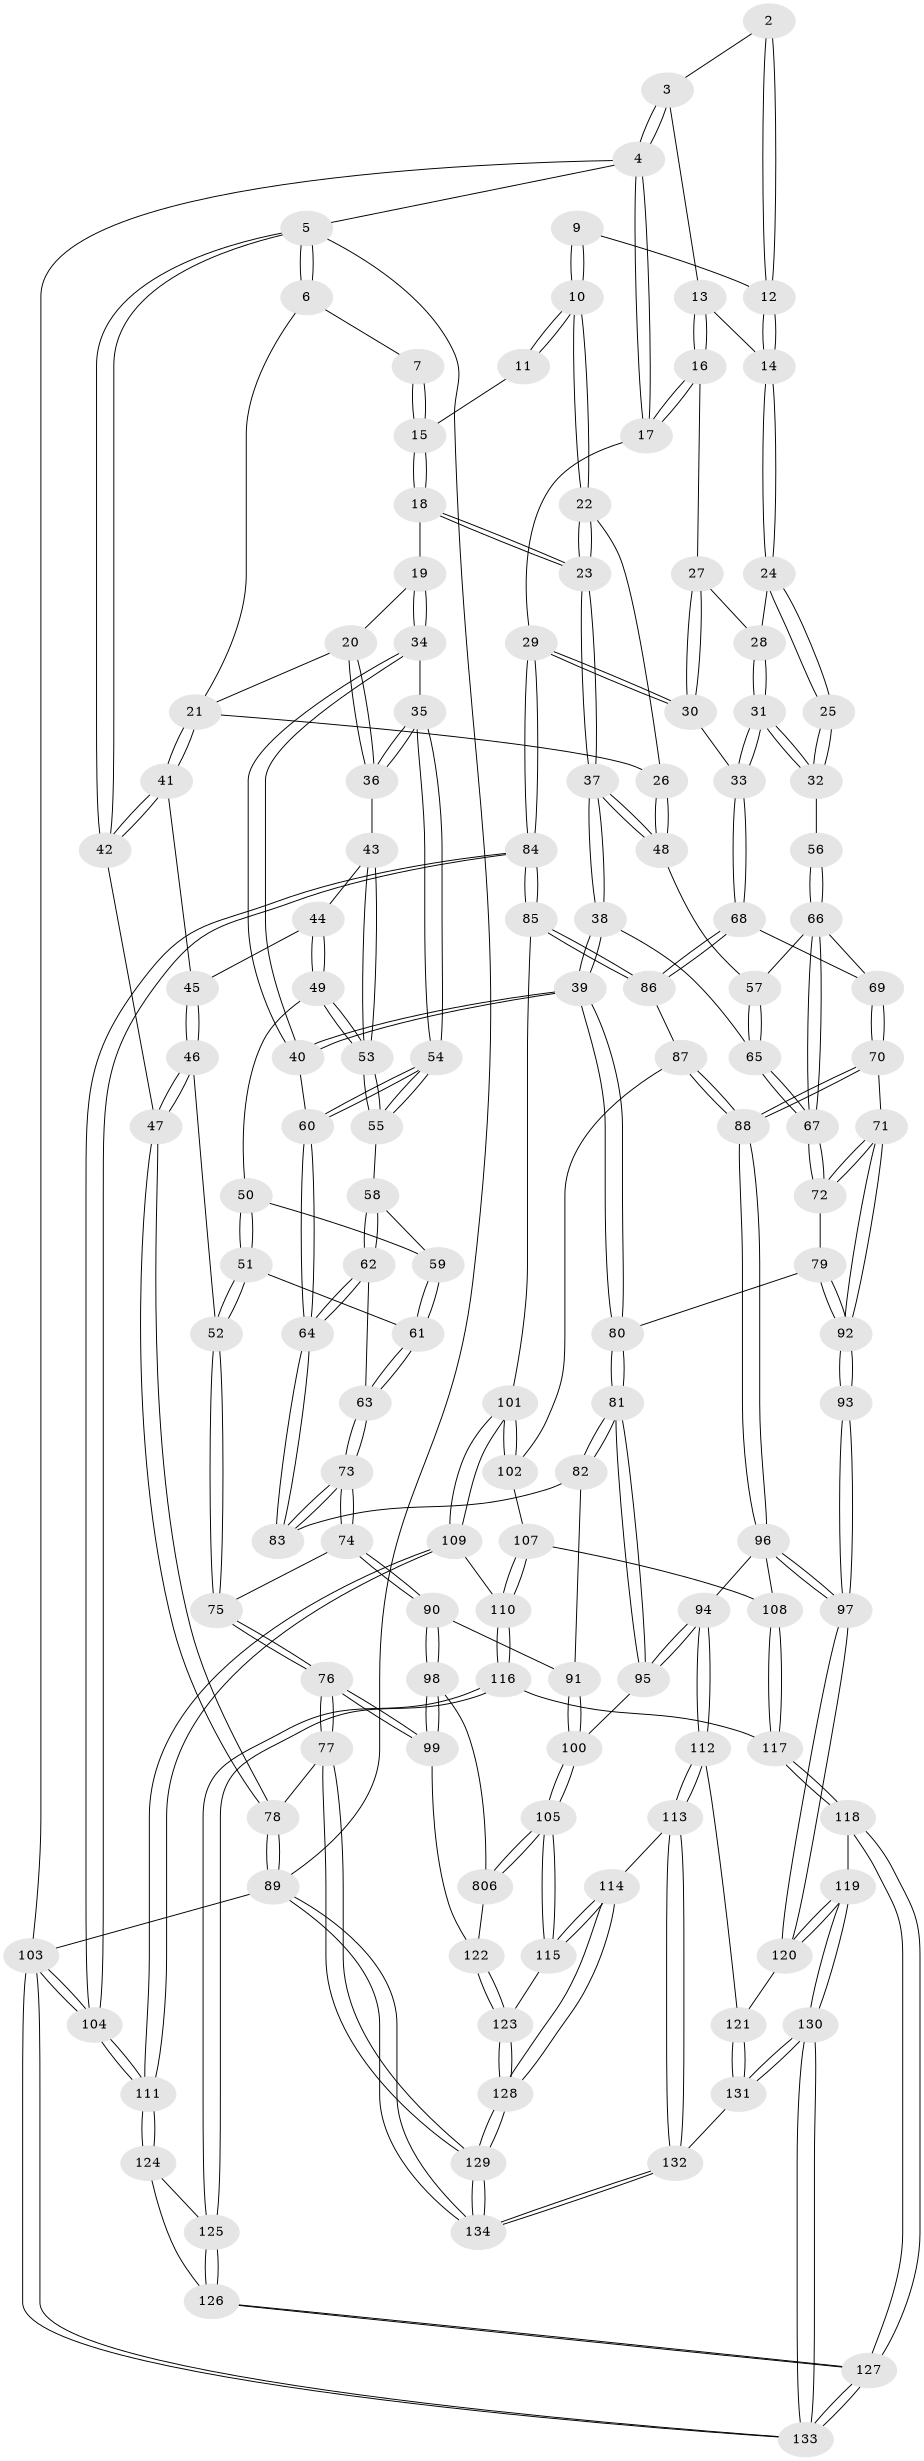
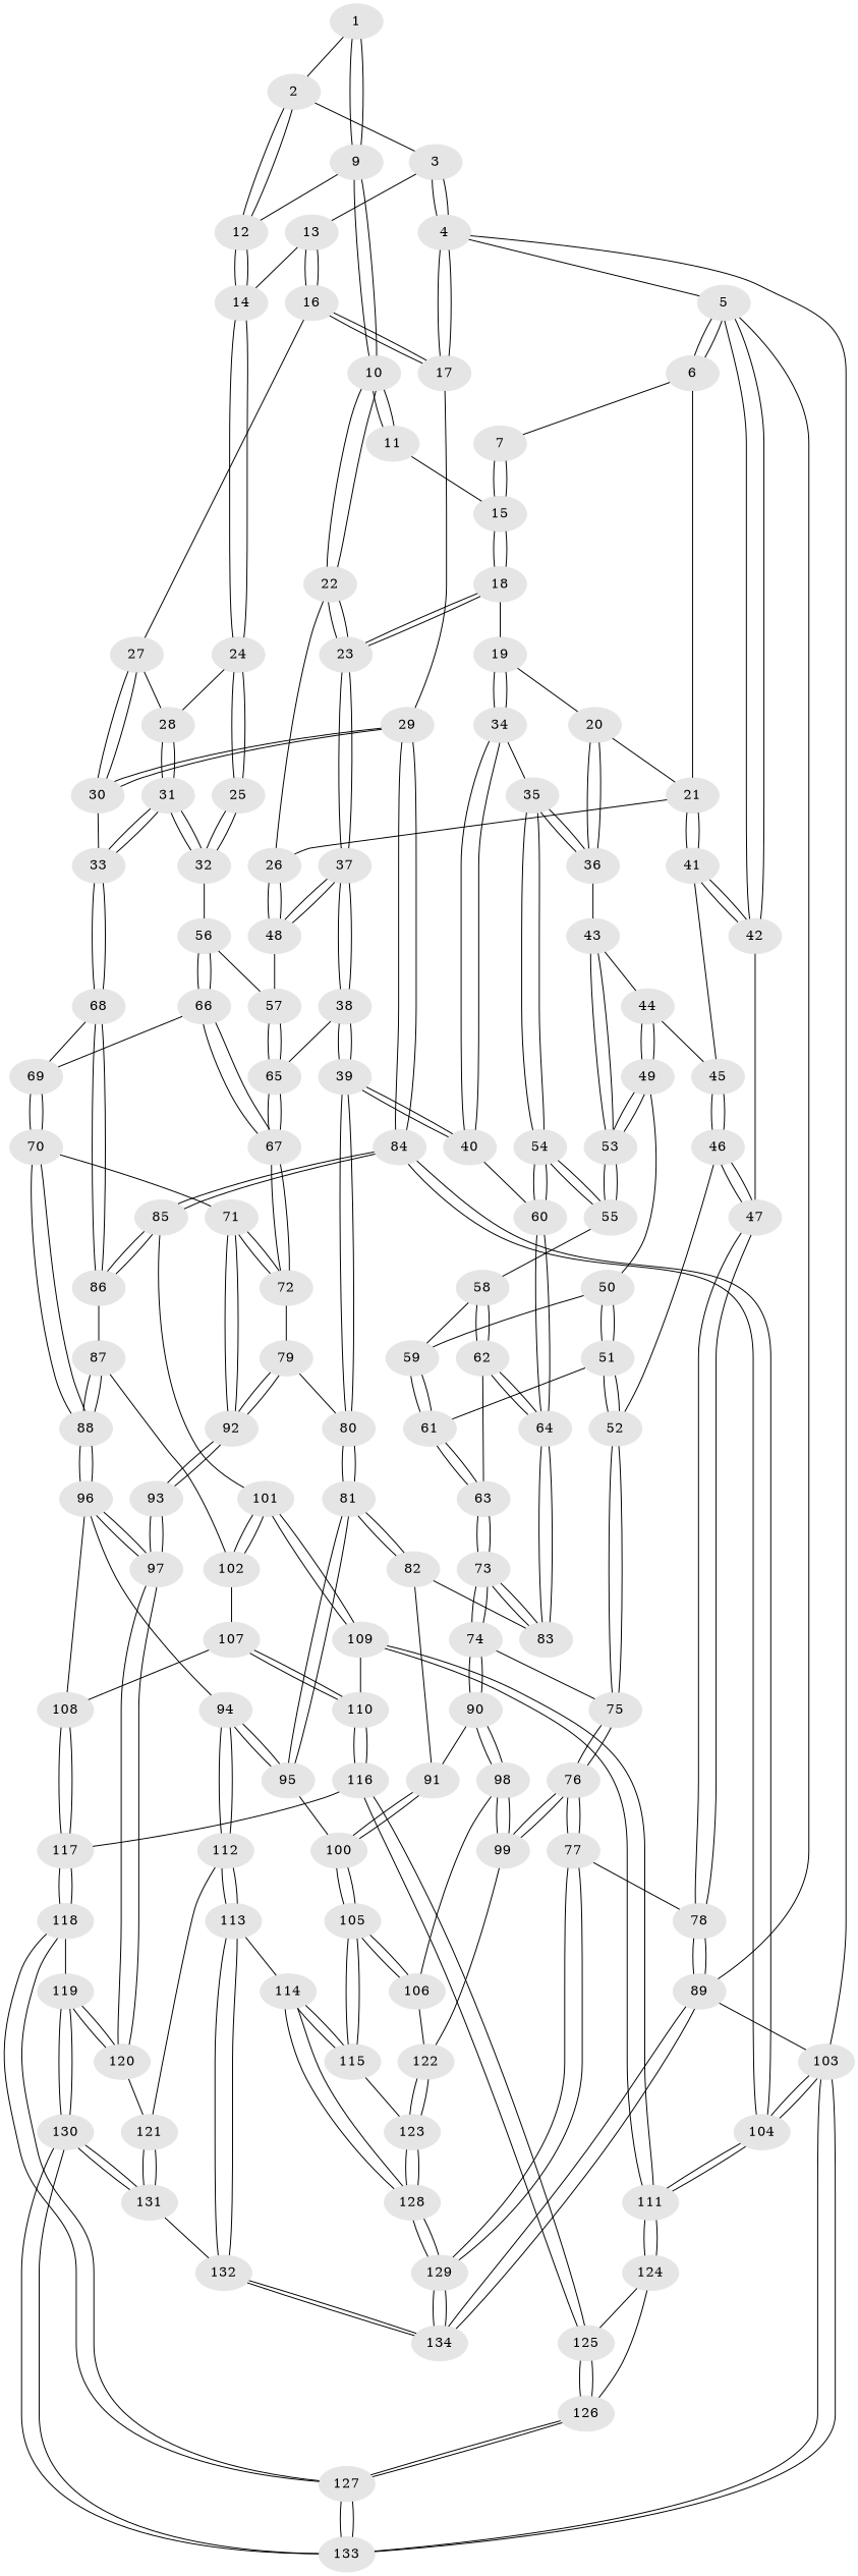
  graph {
    node [color=gray90 style=filled]
+   1
    2
    9
    3
    12
    10
    4
    13
    14
    5
    17
    103
    16
    6
    42
    89
    29
    104
    133
    7
    21
    47
    134
    15
    41
    26
    18
    11
    22
    23
    24
    27
    25
    28
    19
    30
    84
    20
    34
    37
    36
    35
    40
    43
    45
    48
    38
    32
    31
    56
    57
    33
    85
    68
    66
    69
    86
    54
    60
    55
    44
    53
    39
    65
    80
    67
    81
    64
    46
    78
    49
    50
    52
    75
    51
    59
    61
    63
    76
    58
    62
    83
    73
    74
    72
    70
    79
    87
    71
    88
    92
    96
    93
    90
    91
    98
    77
    99
    129
    122
    82
    95
    100
    101
    111
    102
    109
    107
    94
    97
    108
-   106 [label=806]
+   106
    105
    112
    120
    113
    121
    117
    123
    115
    110
    124
    116
    118
    125
    126
    114
    132
    131
    128
    119
    127
    130
+   1 -- 2
+   1 -- 9
+   1 -- 9
    2 -- 3
    2 -- 12
    2 -- 12
    9 -- 12
    9 -- 10
    9 -- 10
    3 -- 4
    3 -- 4
    3 -- 13
    12 -- 14
    12 -- 14
    10 -- 11
    10 -- 11
    10 -- 22
    10 -- 22
    4 -- 5
    4 -- 17
    4 -- 17
    4 -- 103
    13 -- 14
    13 -- 16
    13 -- 16
    14 -- 24
    14 -- 24
    5 -- 6
    5 -- 6
    5 -- 42
    5 -- 42
    5 -- 89
    17 -- 29
    103 -- 104
    103 -- 104
    103 -- 133
    103 -- 133
    16 -- 17
    16 -- 17
    16 -- 27
    6 -- 7
    6 -- 21
    42 -- 47
    89 -- 103
    89 -- 134
    89 -- 134
    29 -- 30
    29 -- 30
    29 -- 84
    29 -- 84
    104 -- 111
    104 -- 111
    7 -- 15
    7 -- 15
    21 -- 41
    21 -- 41
    21 -- 26
    47 -- 78
    47 -- 78
    15 -- 18
    15 -- 18
    41 -- 42
    41 -- 42
    41 -- 45
    26 -- 48
    26 -- 48
    18 -- 23
    18 -- 23
    18 -- 19
    11 -- 15
    22 -- 26
    22 -- 23
    22 -- 23
    23 -- 37
    23 -- 37
    24 -- 25
    24 -- 25
    24 -- 28
    27 -- 28
    27 -- 30
    27 -- 30
    25 -- 32
    25 -- 32
    28 -- 31
    28 -- 31
    19 -- 20
    19 -- 34
    19 -- 34
    30 -- 33
    84 -- 104
    84 -- 104
    84 -- 85
    84 -- 85
    20 -- 21
    20 -- 36
    20 -- 36
    34 -- 35
    34 -- 40
    34 -- 40
    37 -- 48
    37 -- 48
    37 -- 38
    37 -- 38
    36 -- 43
    35 -- 36
    35 -- 36
    35 -- 54
    35 -- 54
    40 -- 60
    43 -- 44
    43 -- 53
    43 -- 53
    45 -- 46
    45 -- 46
    48 -- 57
    38 -- 39
    38 -- 39
    38 -- 65
    32 -- 56
    31 -- 32
    31 -- 32
    31 -- 33
    31 -- 33
-   66 -- 57
+   56 -- 57
    56 -- 66
    56 -- 66
    57 -- 65
    57 -- 65
    33 -- 68
    33 -- 68
    85 -- 86
    85 -- 86
    85 -- 101
    68 -- 69
    68 -- 86
    68 -- 86
    66 -- 69
    66 -- 67
    66 -- 67
    69 -- 70
    69 -- 70
    86 -- 87
    54 -- 60
    54 -- 60
    54 -- 55
    54 -- 55
    60 -- 64
    60 -- 64
    55 -- 58
    44 -- 45
    44 -- 49
    44 -- 49
    53 -- 55
    53 -- 55
    39 -- 40
    39 -- 40
    39 -- 80
    39 -- 80
    65 -- 67
    65 -- 67
    80 -- 81
    80 -- 81
    67 -- 72
    67 -- 72
    81 -- 82
    81 -- 82
    81 -- 95
    81 -- 95
    64 -- 83
    64 -- 83
    46 -- 47
    46 -- 47
    46 -- 52
    78 -- 89
    78 -- 89
    49 -- 53
    49 -- 53
    49 -- 50
    50 -- 51
    50 -- 51
    50 -- 59
    52 -- 75
    52 -- 75
    75 -- 76
    75 -- 76
    51 -- 52
    51 -- 52
    51 -- 61
    59 -- 61
    59 -- 61
    61 -- 63
    61 -- 63
    63 -- 73
    63 -- 73
    76 -- 77
    76 -- 77
    76 -- 99
    76 -- 99
    58 -- 59
    58 -- 62
    58 -- 62
    62 -- 64
    62 -- 64
    62 -- 63
    73 -- 83
    73 -- 83
    73 -- 74
    73 -- 74
    74 -- 75
    74 -- 90
    74 -- 90
    72 -- 79
    70 -- 71
    70 -- 88
    70 -- 88
    79 -- 80
    79 -- 92
    79 -- 92
    87 -- 88
    87 -- 88
    87 -- 102
    71 -- 72
    71 -- 72
    71 -- 92
    71 -- 92
    88 -- 96
    88 -- 96
    92 -- 93
    92 -- 93
    96 -- 94
    96 -- 97
    96 -- 97
    96 -- 108
    93 -- 97
    93 -- 97
    90 -- 91
    90 -- 98
    90 -- 98
    91 -- 100
    91 -- 100
    98 -- 99
    98 -- 99
    98 -- 106
    77 -- 78
    77 -- 129
    77 -- 129
    99 -- 122
    129 -- 134
    129 -- 134
    122 -- 123
    122 -- 123
    82 -- 83
    82 -- 91
    95 -- 100
    100 -- 105
    100 -- 105
    101 -- 102
    101 -- 102
    101 -- 109
    101 -- 109
    111 -- 124
    111 -- 124
    102 -- 107
    109 -- 111
    109 -- 111
    109 -- 110
    107 -- 108
    107 -- 110
    107 -- 110
    94 -- 95
    94 -- 95
    94 -- 112
    94 -- 112
    97 -- 120
    97 -- 120
    108 -- 117
    108 -- 117
    106 -- 122
    105 -- 106
    105 -- 106
    105 -- 115
    105 -- 115
    112 -- 113
    112 -- 113
    112 -- 121
    120 -- 121
    113 -- 114
    113 -- 132
    113 -- 132
    121 -- 131
    121 -- 131
    117 -- 118
    117 -- 118
    123 -- 128
    123 -- 128
    115 -- 123
    110 -- 116
    110 -- 116
    124 -- 125
    124 -- 126
    116 -- 117
    116 -- 125
    116 -- 125
    118 -- 119
    118 -- 127
    118 -- 127
    125 -- 126
    125 -- 126
    126 -- 127
    126 -- 127
    114 -- 115
    114 -- 115
    114 -- 128
    114 -- 128
    132 -- 134
    132 -- 134
    131 -- 132
    128 -- 129
    128 -- 129
    119 -- 120
    119 -- 120
    119 -- 130
    119 -- 130
    127 -- 133
    127 -- 133
    130 -- 133
    130 -- 133
    130 -- 131
    130 -- 131
  }
